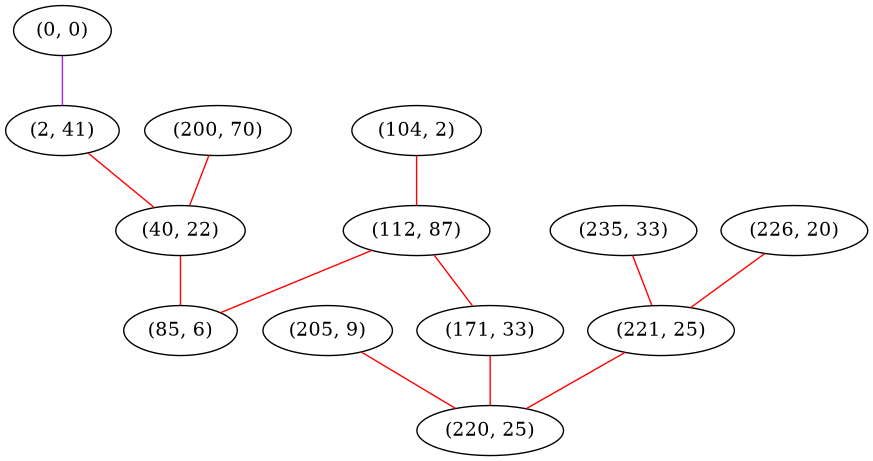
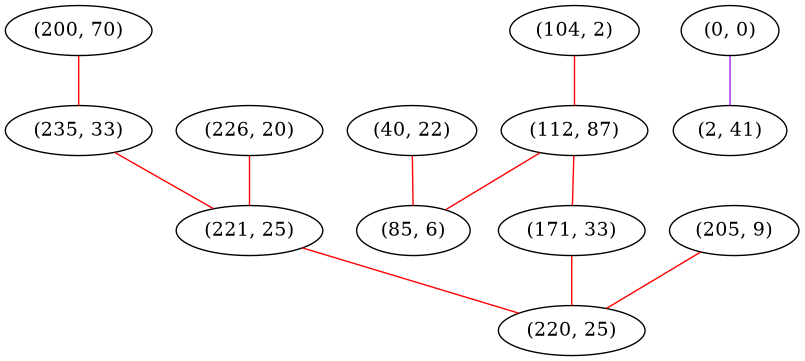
  graph {
    edge [color=red weight=1]
    "(200, 70)"
    "(235, 33)"
    "(221, 25)"
    "(0, 0)"
    "(2, 41)"
    "(40, 22)"
    "(104, 2)"
    "(112, 87)"
    "(85, 6)"
    "(171, 33)"
    "(220, 25)"
    "(226, 20)"
    "(205, 9)"
-   "(200, 70)" -- "(40, 22)"
+   "(200, 70)" -- "(235, 33)"
    "(235, 33)" -- "(221, 25)"
    "(221, 25)" -- "(220, 25)"
    "(0, 0)" -- "(2, 41)" [color=purple weight=4]
-   "(2, 41)" -- "(40, 22)"
    "(40, 22)" -- "(85, 6)"
    "(104, 2)" -- "(112, 87)"
    "(112, 87)" -- "(85, 6)"
    "(112, 87)" -- "(171, 33)"
    "(171, 33)" -- "(220, 25)"
    "(226, 20)" -- "(221, 25)"
    "(205, 9)" -- "(220, 25)"
  }
